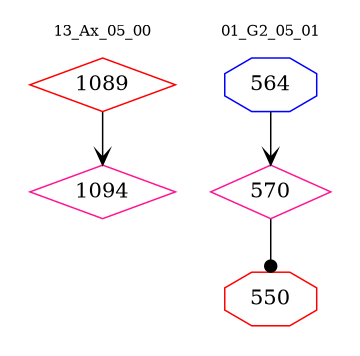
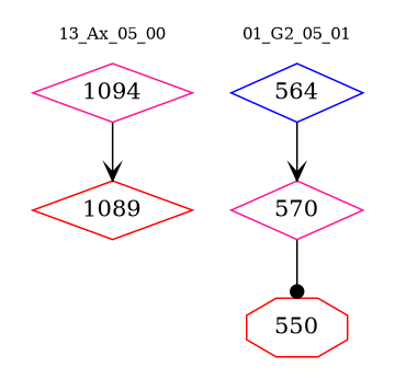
  digraph {
    node [color=deeppink shape=diamond]
    edge [arrowhead=vee color=black]
    n1 [label=1094]
    n2 [color=red label=1089]
-   n3 [color=blue label=564 shape=octagon]
+   n3 [color=blue label=564]
    n4 [label=570]
    n5 [color=red label=550 shape=octagon]
    subgraph cluster_1 {
      color=white
      fontsize=10
      label="13_Ax_05_00"
      n1
      n2
    }
    subgraph cluster_2 {
      color=white
      fontsize=10
      label="01_G2_05_01"
      n3
      n4
      n5
    }
-   n2 -> n1
+   n1 -> n2
    n3 -> n4
    n4 -> n5 [arrowhead=dot]
  }
